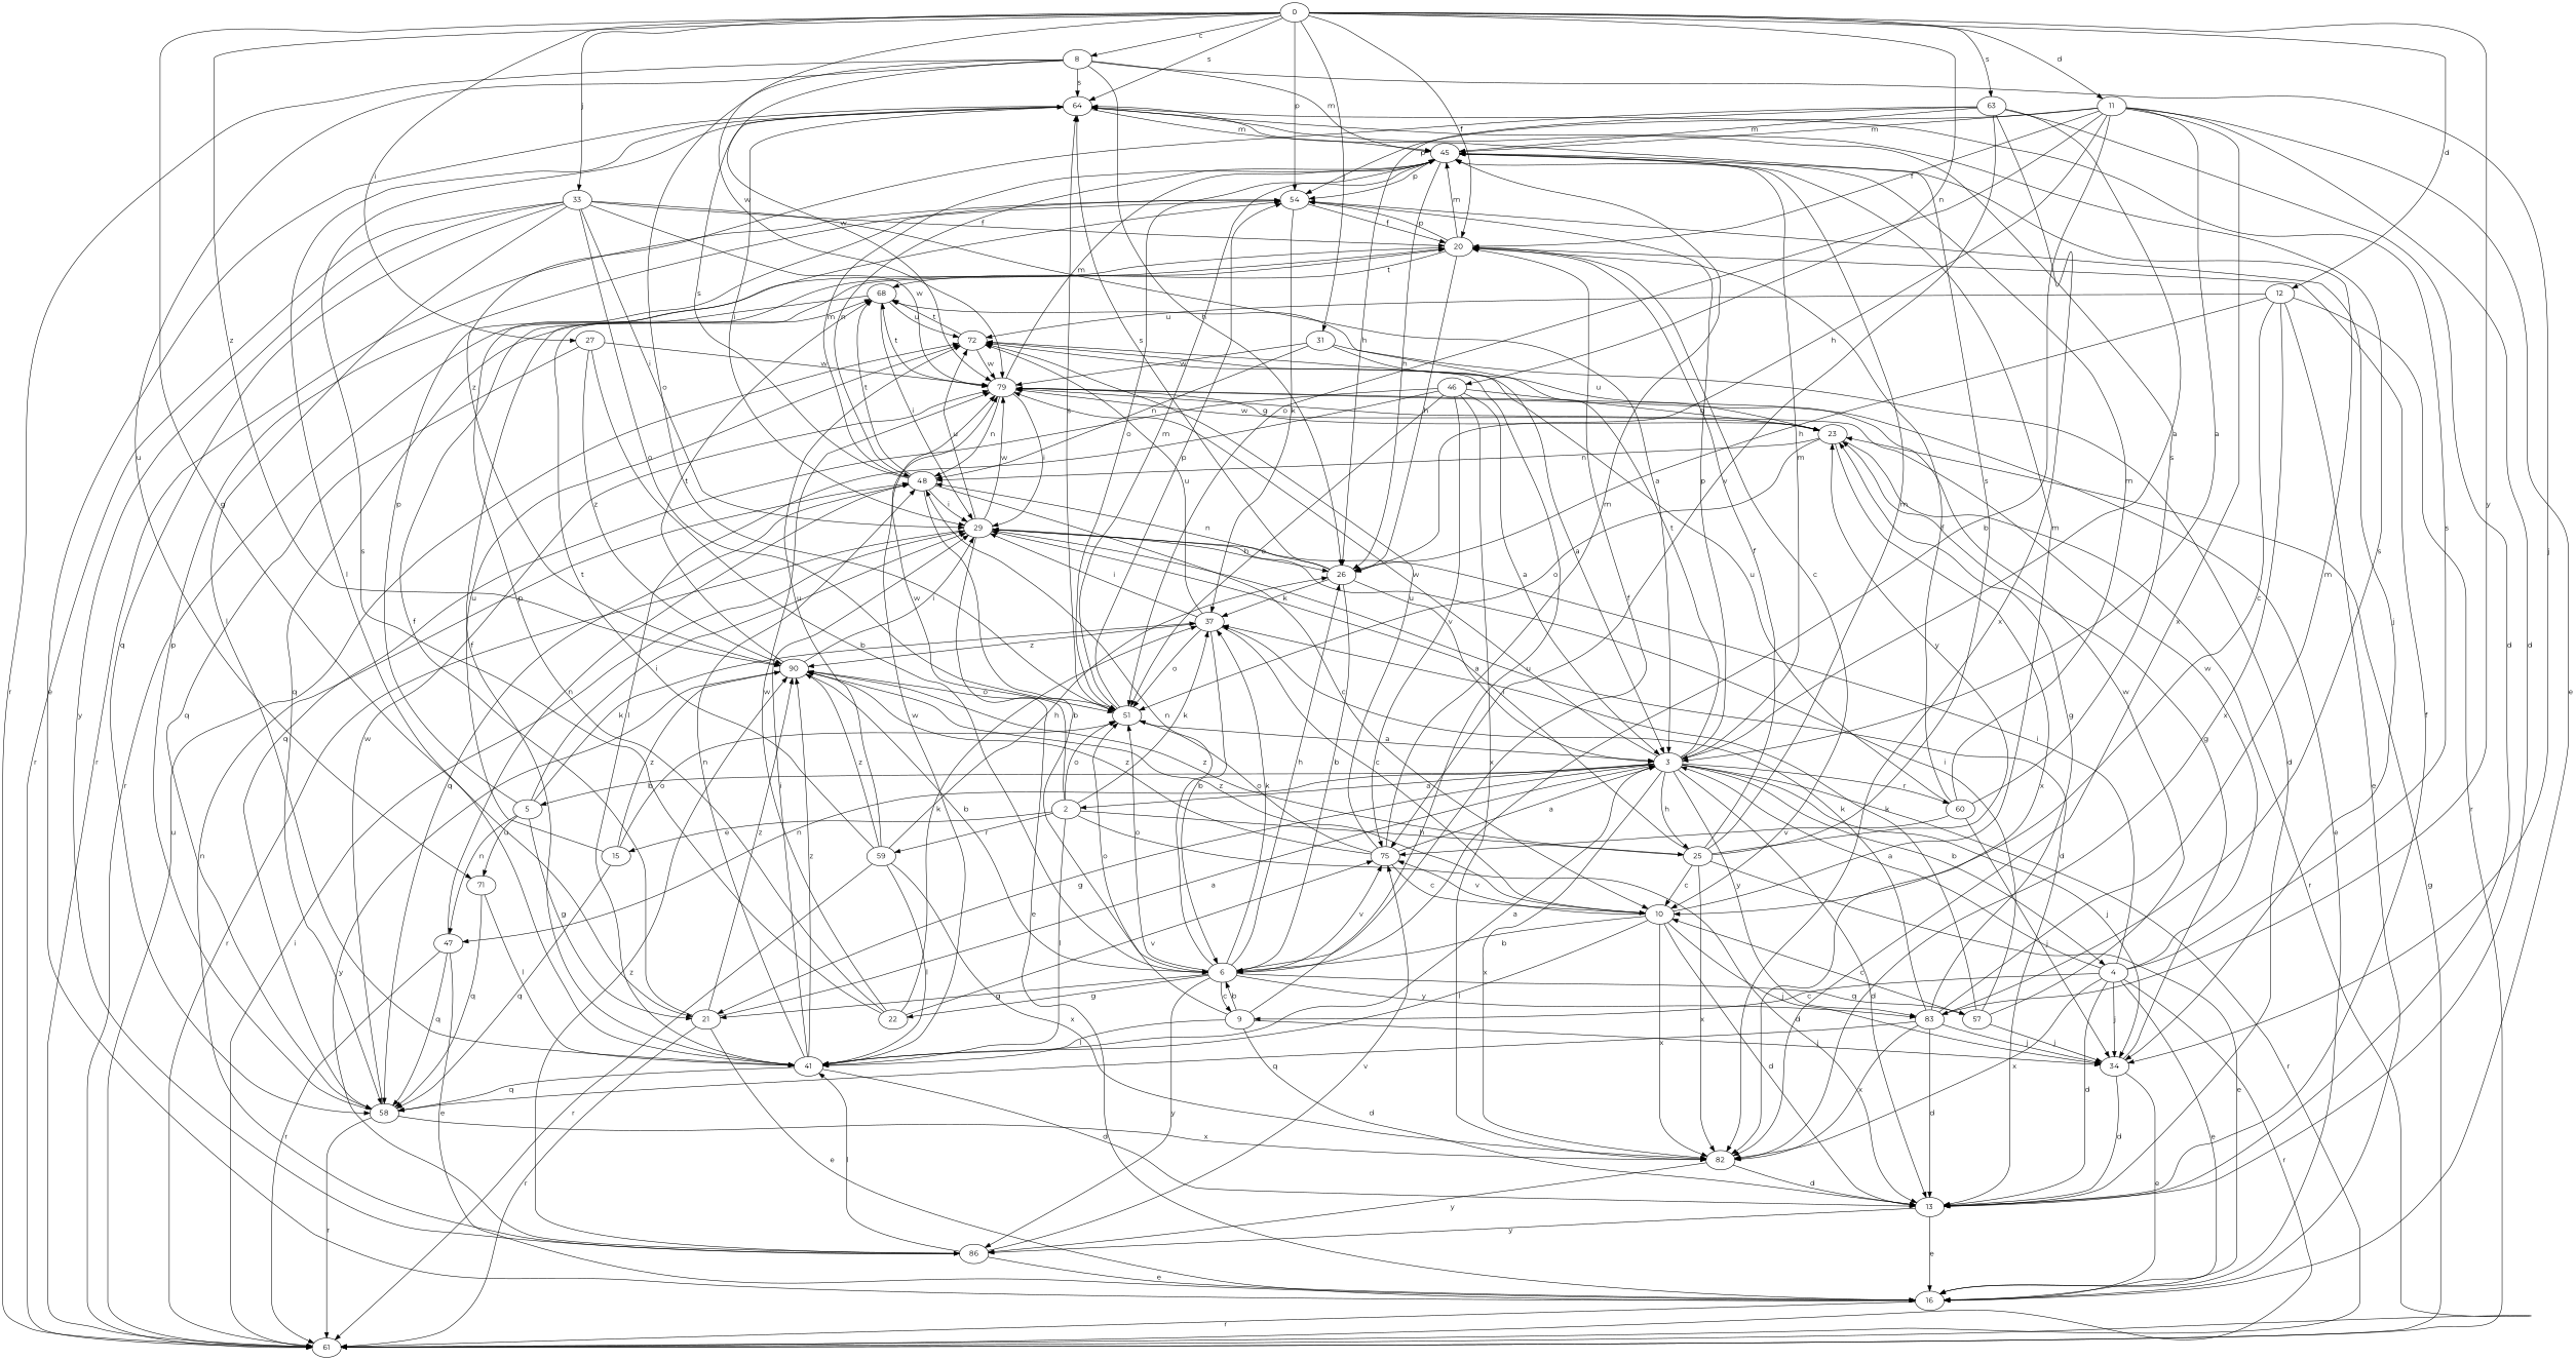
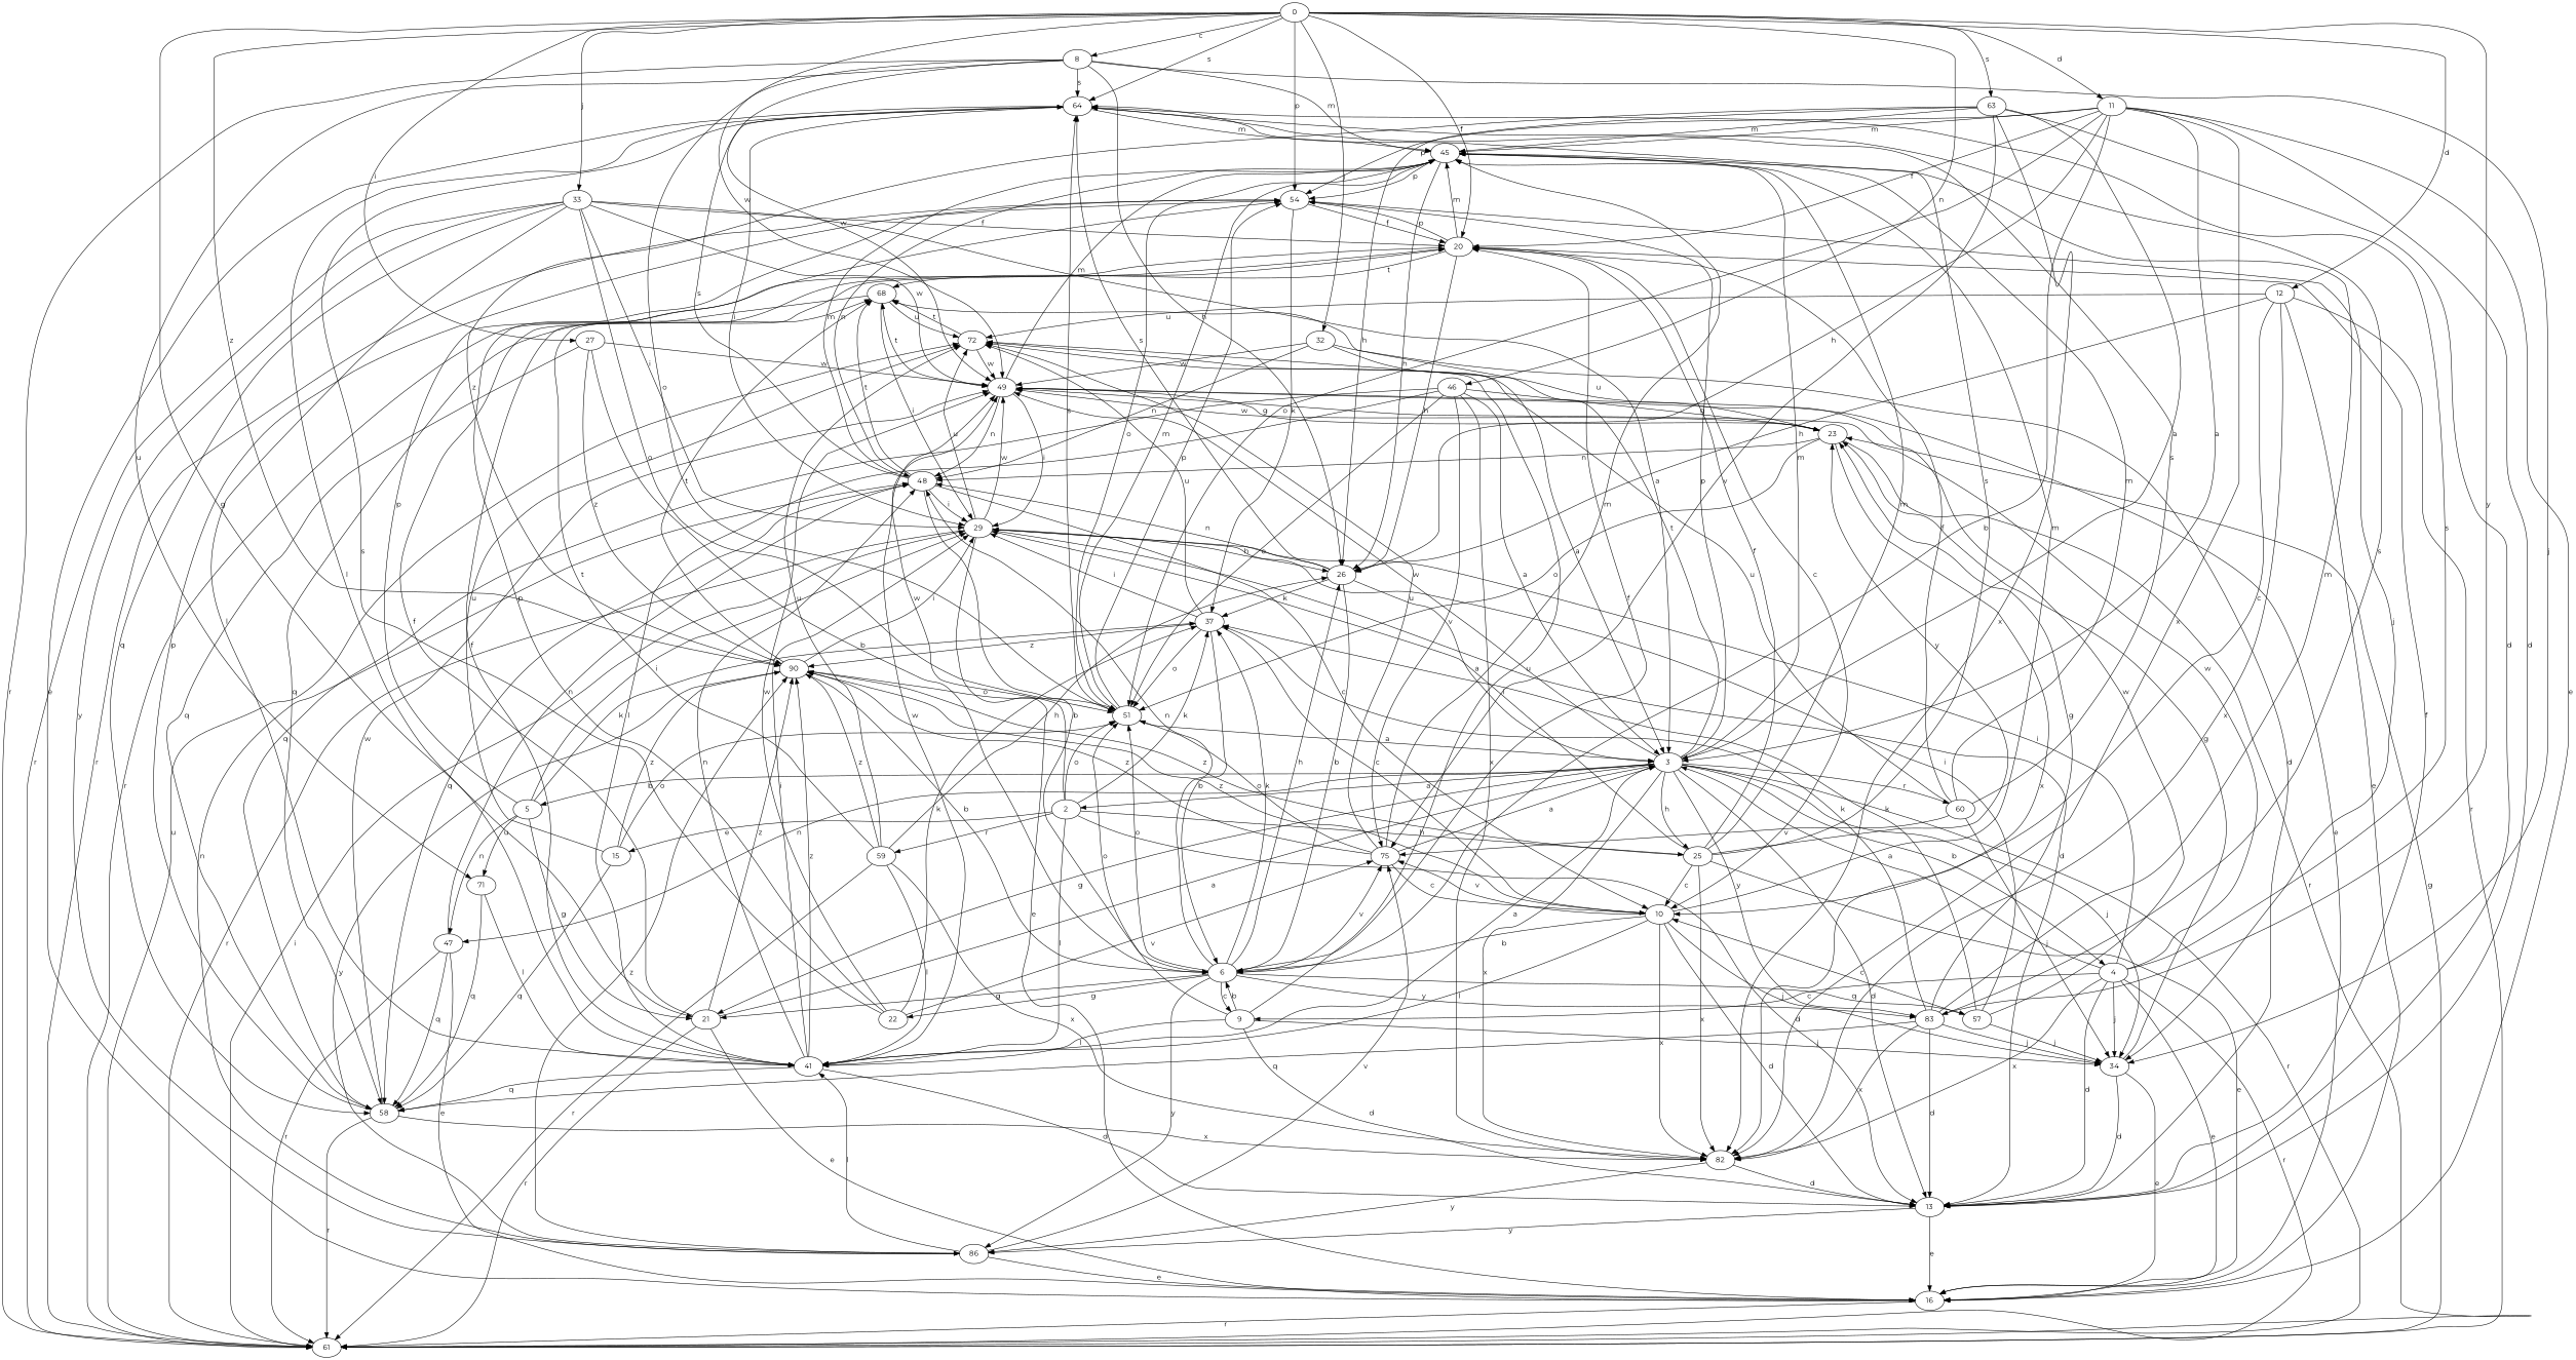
  strict digraph {
    fontname=Montserrat
    node [fontname=Montserrat]
    edge [fontname=Montserrat]
    0
    8
    11
    12
    20
    21
    27
-   32 [label=31]
+   32
    33
    46
    54
    63
    64
-   79
+   79 [label=49]
    83
    90
    51
    34
    45
    61
    71
    26
    13
    3
    82
    16
    6
    72
    10
    68
    58
    48
    41
    29
    86
    75
    23
    37
    2
    15
    25
    59
    4
    5
    47
    60
    9
    22
    57
    0 -> 8 [label=c]
    0 -> 11 [label=d]
    0 -> 12 [label=d]
    0 -> 20 [label=f]
    0 -> 21 [label=g]
    0 -> 27 [label=i]
    0 -> 32 [label=j]
    0 -> 33 [label=j]
    0 -> 46 [label=n]
    0 -> 54 [label=p]
    0 -> 63 [label=s]
    0 -> 64 [label=s]
    0 -> 79 [label=w]
    0 -> 83 [label=y]
    0 -> 90 [label=z]
    8 -> 64 [label=s]
    8 -> 79 [label=w]
    8 -> 51 [label=o]
    8 -> 34 [label=j]
    8 -> 45 [label=m]
    8 -> 61 [label=r]
    8 -> 71 [label=u]
    8 -> 26 [label=h]
    11 -> 20 [label=f]
    11 -> 54 [label=p]
    11 -> 51 [label=o]
    11 -> 45 [label=m]
    11 -> 26 [label=h]
    11 -> 13 [label=d]
    11 -> 3 [label=a]
    11 -> 82 [label=x]
    11 -> 16 [label=e]
    11 -> 6 [label=b]
    12 -> 61 [label=r]
    12 -> 26 [label=h]
    12 -> 82 [label=x]
    12 -> 16 [label=e]
    12 -> 72 [label=u]
    12 -> 10 [label=c]
    20 -> 54 [label=p]
    20 -> 45 [label=m]
    20 -> 61 [label=r]
    20 -> 26 [label=h]
    20 -> 10 [label=c]
    20 -> 68 [label=t]
    21 -> 20 [label=f]
    21 -> 90 [label=z]
    21 -> 61 [label=r]
    21 -> 3 [label=a]
    21 -> 16 [label=e]
    27 -> 79 [label=w]
    27 -> 90 [label=z]
    27 -> 6 [label=b]
    27 -> 58 [label=q]
    32 -> 79 [label=w]
    32 -> 13 [label=d]
    32 -> 3 [label=a]
    32 -> 48 [label=n]
    33 -> 20 [label=f]
    33 -> 79 [label=w]
    33 -> 51 [label=o]
    33 -> 61 [label=r]
    33 -> 3 [label=a]
    33 -> 58 [label=q]
    33 -> 41 [label=l]
    33 -> 29 [label=i]
    33 -> 86 [label=y]
    46 -> 51 [label=o]
    46 -> 3 [label=a]
    46 -> 82 [label=x]
    46 -> 58 [label=q]
    46 -> 41 [label=l]
    46 -> 75 [label=v]
    46 -> 23 [label=g]
    54 -> 20 [label=f]
    54 -> 34 [label=j]
    54 -> 61 [label=r]
    54 -> 37 [label=k]
    63 -> 90 [label=z]
    63 -> 45 [label=m]
    63 -> 26 [label=h]
    63 -> 13 [label=d]
    63 -> 3 [label=a]
    63 -> 82 [label=x]
    63 -> 75 [label=v]
    64 -> 45 [label=m]
    64 -> 16 [label=e]
    64 -> 41 [label=l]
    64 -> 29 [label=i]
    79 -> 45 [label=m]
    79 -> 16 [label=e]
    79 -> 68 [label=t]
    79 -> 48 [label=n]
    79 -> 29 [label=i]
    79 -> 23 [label=g]
    83 -> 64 [label=s]
    83 -> 34 [label=j]
    83 -> 45 [label=m]
    83 -> 13 [label=d]
    83 -> 82 [label=x]
    83 -> 58 [label=q]
    83 -> 23 [label=g]
    83 -> 37 [label=k]
    90 -> 51 [label=o]
    90 -> 6 [label=b]
    90 -> 68 [label=t]
    90 -> 29 [label=i]
    90 -> 86 [label=y]
    51 -> 54 [label=p]
    51 -> 64 [label=s]
    51 -> 45 [label=m]
    51 -> 3 [label=a]
    34 -> 13 [label=d]
    34 -> 16 [label=e]
    34 -> 23 [label=g]
    45 -> 54 [label=p]
    45 -> 51 [label=o]
    45 -> 26 [label=h]
    45 -> 48 [label=n]
    61 -> 72 [label=u]
    61 -> 29 [label=i]
    61 -> 23 [label=g]
    71 -> 58 [label=q]
    71 -> 41 [label=l]
    26 -> 64 [label=s]
    26 -> 3 [label=a]
    26 -> 6 [label=b]
    26 -> 48 [label=n]
    26 -> 37 [label=k]
    13 -> 20 [label=f]
    13 -> 16 [label=e]
    13 -> 86 [label=y]
    3 -> 21 [label=g]
    3 -> 54 [label=p]
    3 -> 79 [label=w]
    3 -> 83 [label=y]
    3 -> 34 [label=j]
    3 -> 45 [label=m]
    3 -> 61 [label=r]
    3 -> 13 [label=d]
    3 -> 82 [label=x]
    3 -> 68 [label=t]
    3 -> 2 [label=a]
    3 -> 25 [label=h]
    3 -> 4 [label=b]
    3 -> 5 [label=b]
    3 -> 47 [label=n]
    3 -> 60 [label=r]
    82 -> 13 [label=d]
    82 -> 86 [label=y]
    16 -> 61 [label=r]
    6 -> 20 [label=f]
    6 -> 21 [label=g]
    6 -> 83 [label=y]
    6 -> 51 [label=o]
    6 -> 26 [label=h]
    6 -> 48 [label=n]
    6 -> 86 [label=y]
    6 -> 75 [label=v]
    6 -> 37 [label=k]
    6 -> 9 [label=c]
    6 -> 22 [label=g]
    6 -> 57 [label=q]
    72 -> 79 [label=w]
    72 -> 68 [label=t]
    10 -> 90 [label=z]
    10 -> 34 [label=j]
    10 -> 45 [label=m]
    10 -> 13 [label=d]
    10 -> 82 [label=x]
    10 -> 6 [label=b]
    10 -> 41 [label=l]
    10 -> 75 [label=v]
    68 -> 72 [label=u]
    68 -> 58 [label=q]
    68 -> 29 [label=i]
    58 -> 54 [label=p]
    58 -> 79 [label=w]
    58 -> 61 [label=r]
    58 -> 82 [label=x]
    48 -> 64 [label=s]
    48 -> 45 [label=m]
    48 -> 6 [label=b]
    48 -> 10 [label=c]
    48 -> 68 [label=t]
    48 -> 58 [label=q]
    48 -> 29 [label=i]
    41 -> 20 [label=f]
    41 -> 79 [label=w]
    41 -> 90 [label=z]
    41 -> 13 [label=d]
    41 -> 3 [label=a]
    41 -> 58 [label=q]
    41 -> 48 [label=n]
    41 -> 29 [label=i]
    29 -> 79 [label=w]
    29 -> 61 [label=r]
    29 -> 26 [label=h]
    29 -> 13 [label=d]
    29 -> 16 [label=e]
    29 -> 72 [label=u]
    86 -> 90 [label=z]
    86 -> 16 [label=e]
    86 -> 48 [label=n]
    86 -> 41 [label=l]
    86 -> 75 [label=v]
    75 -> 90 [label=z]
    75 -> 51 [label=o]
    75 -> 45 [label=m]
    75 -> 3 [label=a]
    75 -> 72 [label=u]
    75 -> 10 [label=c]
    23 -> 79 [label=w]
    23 -> 51 [label=o]
    23 -> 61 [label=r]
    23 -> 82 [label=x]
    23 -> 72 [label=u]
    23 -> 48 [label=n]
    37 -> 90 [label=z]
    37 -> 51 [label=o]
    37 -> 6 [label=b]
    37 -> 72 [label=u]
    37 -> 10 [label=c]
    37 -> 29 [label=i]
    2 -> 79 [label=w]
    2 -> 51 [label=o]
    2 -> 13 [label=d]
    2 -> 41 [label=l]
    2 -> 37 [label=k]
    2 -> 15 [label=e]
    2 -> 25 [label=h]
    2 -> 59 [label=r]
    15 -> 90 [label=z]
    15 -> 51 [label=o]
    15 -> 72 [label=u]
    15 -> 58 [label=q]
    25 -> 20 [label=f]
    25 -> 64 [label=s]
    25 -> 90 [label=z]
    25 -> 45 [label=m]
    25 -> 82 [label=x]
    25 -> 16 [label=e]
    25 -> 10 [label=c]
    25 -> 29 [label=i]
    25 -> 23 [label=y]
    59 -> 90 [label=z]
    59 -> 61 [label=r]
    59 -> 26 [label=h]
    59 -> 82 [label=x]
    59 -> 72 [label=u]
    59 -> 68 [label=t]
    59 -> 41 [label=l]
    4 -> 64 [label=s]
    4 -> 79 [label=w]
    4 -> 34 [label=j]
    4 -> 61 [label=r]
    4 -> 13 [label=d]
    4 -> 3 [label=a]
    4 -> 82 [label=x]
    4 -> 16 [label=e]
    4 -> 29 [label=i]
    4 -> 9 [label=c]
    5 -> 21 [label=g]
    5 -> 54 [label=p]
    5 -> 71 [label=u]
    5 -> 29 [label=i]
    5 -> 37 [label=k]
    5 -> 47 [label=n]
    47 -> 61 [label=r]
    47 -> 16 [label=e]
    47 -> 58 [label=q]
    47 -> 48 [label=n]
    60 -> 20 [label=f]
    60 -> 64 [label=s]
    60 -> 34 [label=j]
    60 -> 45 [label=m]
    60 -> 72 [label=u]
    60 -> 75 [label=v]
    9 -> 51 [label=o]
    9 -> 34 [label=j]
    9 -> 13 [label=d]
    9 -> 6 [label=b]
    9 -> 72 [label=u]
    9 -> 41 [label=l]
    22 -> 54 [label=p]
    22 -> 64 [label=s]
    22 -> 79 [label=w]
    22 -> 75 [label=v]
    22 -> 37 [label=k]
    57 -> 79 [label=w]
    57 -> 34 [label=j]
    57 -> 10 [label=c]
    57 -> 29 [label=i]
    57 -> 37 [label=k]
  }
